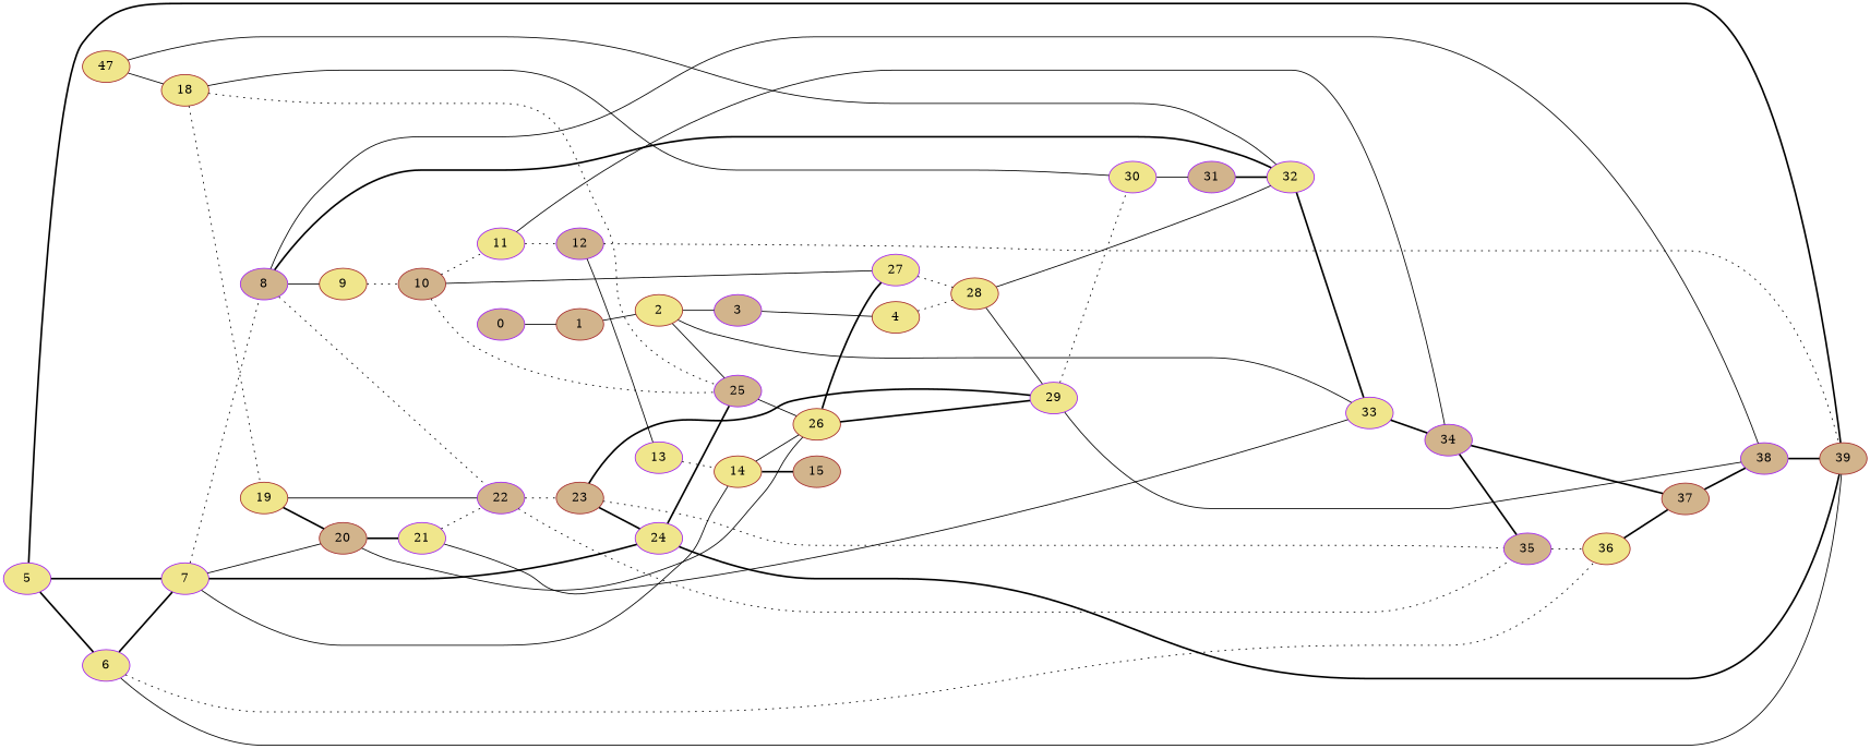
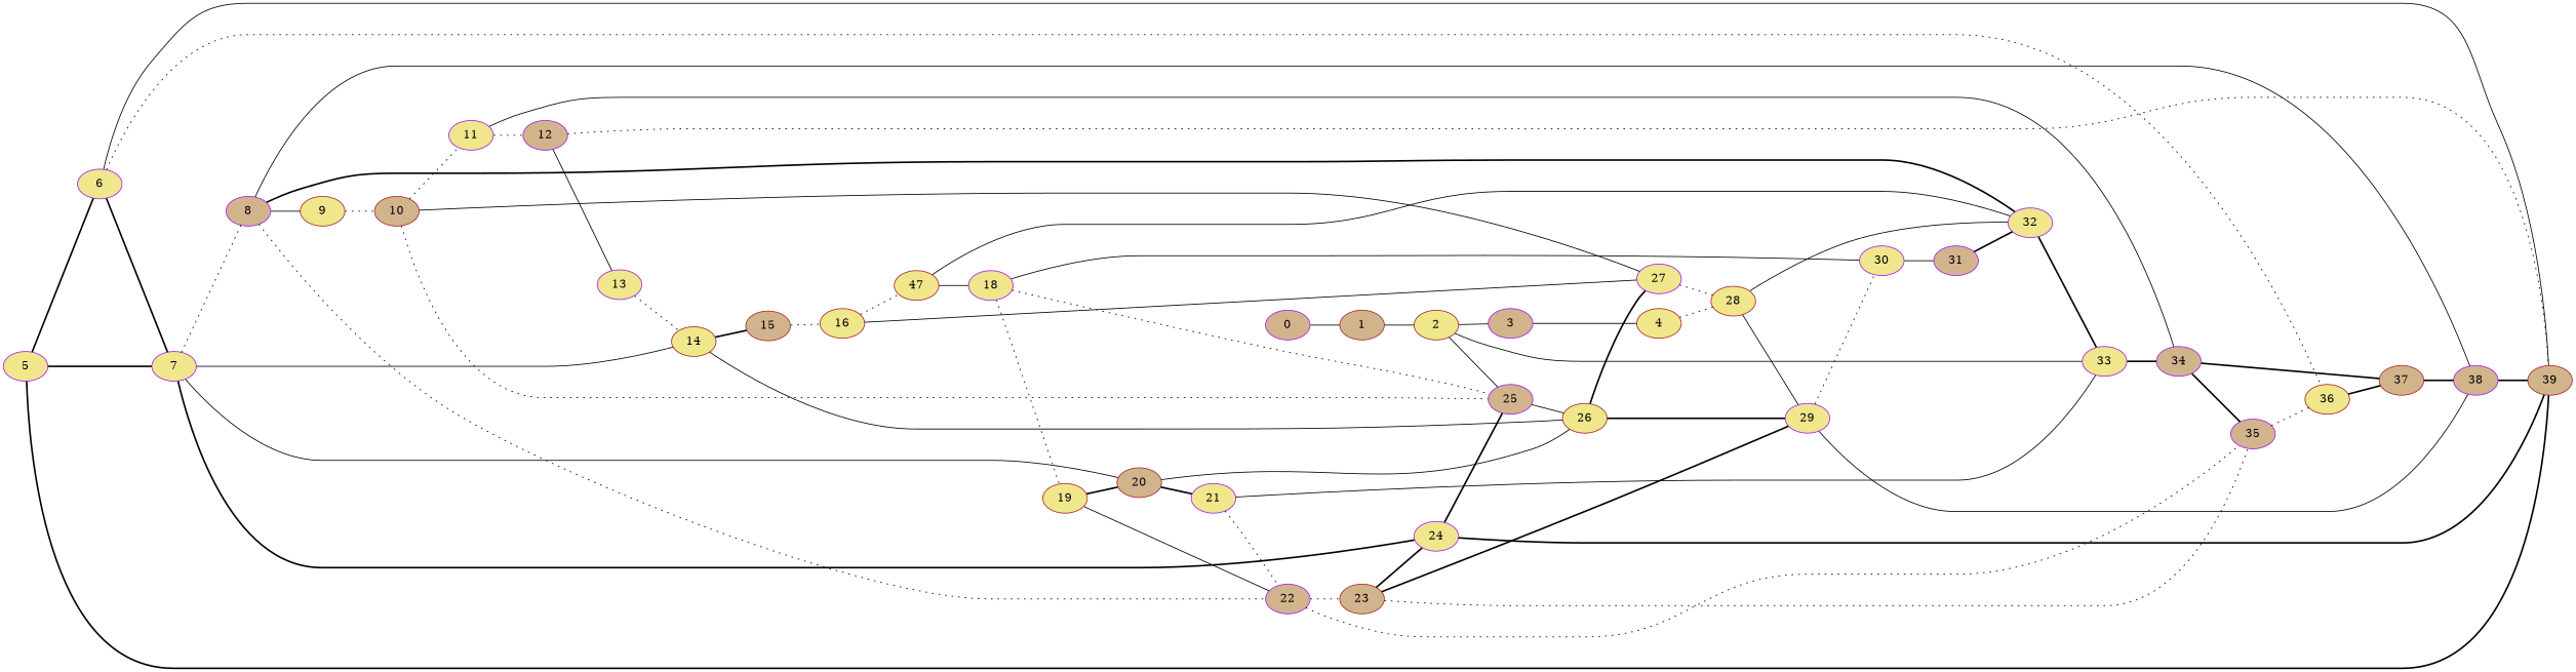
  graph {
    rankdir=LR
    node [color=purple fillcolor=khaki style=filled]
    edge [style=solid]
    0 [fillcolor=tan]
    1 [color=brown fillcolor=tan]
    2 [color=brown]
    3 [fillcolor=tan]
    33
    25 [fillcolor=tan]
    4 [color=brown]
    34 [fillcolor=tan]
    26 [color=brown]
    28 [color=brown]
    37 [color=brown fillcolor=tan]
    35 [fillcolor=tan]
    29
    27
    5
    6
    39 [color=brown fillcolor=tan]
    32
    7
    36 [color=brown]
    38 [fillcolor=tan]
    30
    8 [fillcolor=tan]
    20 [color=brown fillcolor=tan]
    24
    14 [color=brown]
    9 [color=brown]
    22 [fillcolor=tan]
    21
    15 [color=brown fillcolor=tan]
    10 [color=brown fillcolor=tan]
    23 [color=brown fillcolor=tan]
+   16 [color=brown]
    11
    12 [fillcolor=tan]
    13
    n37 [color=brown label=47]
-   18 [color=brown]
+   18
    19 [color=brown]
    31 [fillcolor=tan]
    0 -- 1
    1 -- 2
    2 -- 3
    2 -- 33
    2 -- 25
    3 -- 4
    33 -- 34 [style=bold]
    25 -- 26
    4 -- 28 [style=dotted]
    34 -- 37 [style=bold]
    34 -- 35 [style=bold]
    26 -- 29 [style=bold]
    26 -- 27 [style=bold]
    28 -- 29
    28 -- 32
    37 -- 38 [style=bold]
    35 -- 36 [style=dotted]
    29 -- 38
    29 -- 30 [style=dotted]
    27 -- 28 [style=dotted]
    5 -- 6 [style=bold]
    5 -- 39 [style=bold]
    6 -- 39
    6 -- 7 [style=bold]
    6 -- 36 [style=dotted]
    32 -- 33 [style=bold]
    7 -- 5 [style=bold]
    7 -- 8 [style=dotted]
    7 -- 20
    7 -- 24 [style=bold]
    7 -- 14
    36 -- 37 [style=bold]
    38 -- 39 [style=bold]
    30 -- 31
    8 -- 32 [style=bold]
    8 -- 38
    8 -- 9
    8 -- 22 [style=dotted]
    20 -- 26
    20 -- 21 [style=bold]
    24 -- 25 [style=bold]
    24 -- 39 [style=bold]
    14 -- 26
    14 -- 15 [style=bold]
    9 -- 10 [style=dotted]
    22 -- 35 [style=dotted]
    22 -- 23 [style=dotted]
    21 -- 33
    21 -- 22 [style=dotted]
+   15 -- 16 [style=dotted]
    10 -- 25 [style=dotted]
    10 -- 27
    10 -- 11 [style=dotted]
    23 -- 35 [style=dotted]
    23 -- 29 [style=bold]
    23 -- 24 [style=bold]
+   16 -- 27
+   16 -- n37 [style=dotted]
    11 -- 34
    11 -- 12 [style=dotted]
    12 -- 39 [style=dotted]
    12 -- 13
    13 -- 14 [style=dotted]
    n37 -- 32
    n37 -- 18
    18 -- 25 [style=dotted]
    18 -- 30
    18 -- 19 [style=dotted]
    19 -- 20 [style=bold]
    19 -- 22
    31 -- 32 [style=bold]
  }
